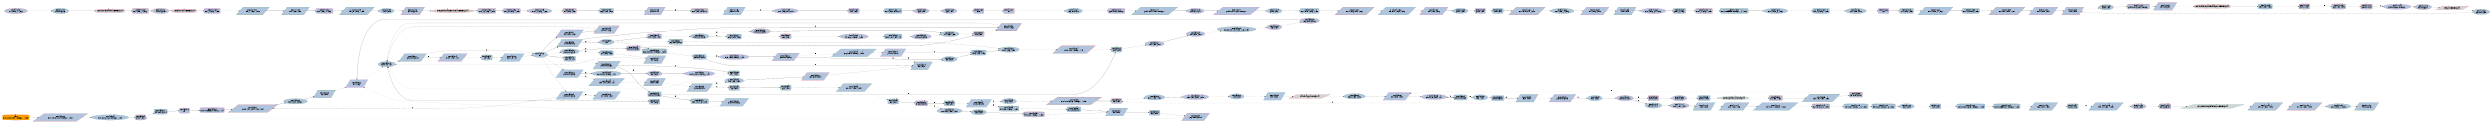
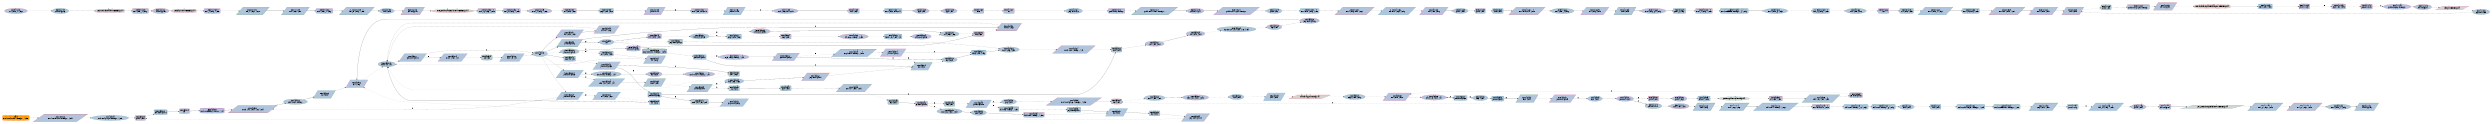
  digraph {
    rankdir=LR
    node [color=darkgreen fillcolor=lightsteelblue shape=cylinder style=filled]
    edge [color="#000000" style=dashed]
    n1 [color=red fillcolor=orange label="start\nmovl $0x4001d0<UINT32>, %ebx"]
    n2 [color=red label="0x0045d005\nmovl $0x401000<UINT32>, %edi" shape=parallelogram]
    n3 [color=teal label="0x0045d00a\nmovl $0x437060<UINT32>, %esi" shape=ellipse]
    n4 [color=red label="0x0045d00f\npushl %ebx"]
    n5 [color=teal label="0x0045d010\ncall 0x0045d01f"]
    n6 [color=deeppink label="0x0045d01f\ncld "]
    n7 [color=deeppink label="0x0045d020\nmovb $0xffffff80<UINT8>, %dl"]
    n8 [color=red label="0x0045d022\nmovsb %ds:(%esi), %es:(%edi)" shape=parallelogram]
    n9 [label="0x0045d023\npushl $0x2<UINT8>" shape=ellipse]
    n10 [label="0x0045d025\npopl %ebx" shape=parallelogram]
    n11 [color=deeppink label="0x0045d026\ncall (%esp)" shape=parallelogram]
    n12 [label="0x0045d015\naddb %dl, %dl" shape=ellipse]
    n13 [label="0x0045d017\njne 0x0045d01e" shape=parallelogram]
    n14 [color=deeppink label="0x0045d019\nmovb (%esi), %dl" shape=parallelogram]
    n15 [label="0x0045d01e\nret" shape=ellipse]
    n16 [label="0x0045d01b\nincl %esi"]
    n17 [color=teal label="0x0045d029\njae 0x0045d022" shape=parallelogram]
    n18 [label="0x0045d030\njae 0x0045d04a" shape=ellipse]
    n19 [color=teal label="0x0045d037\njae 0x0045d05a" shape=parallelogram]
    n20 [label="0x0045d041\nadcb %al, %al"]
    n21 [color=deeppink label="0x0045d097\nadcl %ecx, %ecx" shape=parallelogram]
    n22 [label="0x0045d09d\njb 0x0045d093" shape=parallelogram]
    n23 [color=teal label="0x0045d01c\nadcb %dl, %dl" shape=parallelogram]
    n24 [color=teal label="0x0045d02b\nxorl %ecx, %ecx" shape=parallelogram]
    n25 [color=teal label="0x0045d032\nxorl %eax, %eax"]
    n26 [color=deeppink label="0x0045d04a\ncall 0x0045d092"]
    n27 [color=teal label="0x0045d05a\nlodsb %ds:(%esi), %al" shape=parallelogram]
    n28 [label="0x0045d039\nmovb $0x2<UINT8>, %bl" shape=ellipse]
    n29 [label="0x0045d043\njae 0x0045d03e" shape=parallelogram]
    n30 [color=red label="0x0045d099\ncall 0x4(%esp)" shape=parallelogram]
    n31 [color=red label="0x0045d093\ncall 0x4(%esp)" shape=parallelogram]
    n32 [color=teal label="0x0045d09f\nret" shape=ellipse]
    n33 [color=teal label="0x0045d02d\ncall (%esp)"]
    n34 [label="0x0045d034\ncall (%esp)" shape=parallelogram]
    n35 [color=red label="0x0045d092\nincl %ecx"]
    n36 [label="0x0045d05b\nstosb %eax" shape=parallelogram]
    n37 [color=deeppink label="0x0045d03b\nincl %ecx" shape=ellipse]
    n38 [label="0x0045d05d\nje 0x0045d0a0" shape=parallelogram]
    n39 [color=teal label="0x0045d05f\nadcl %ecx, %ecx" shape=ellipse]
    n40 [label="0x0045d0a0\npopl %edi"]
    n41 [color=red label="0x0045d061\njmp 0x0045d07f" shape=parallelogram]
    n42 [label="0x0045d0a1\npopl %ebx"]
    n43 [label="0x0045d07f\nincl %ecx" shape=parallelogram]
    n44 [color=teal label="0x0045d080\nincl %ecx" shape=ellipse]
    n45 [color=teal label="0x0045d081\nxchgl %eax, %ebp"]
    n46 [label="0x0045d082\nmovl %ebp, %eax" shape=ellipse]
    n47 [color=red label="0x0045d084\nmovb $0x1<UINT8>, %bl" shape=parallelogram]
    n48 [label="0x0045d086\npushl %esi"]
    n49 [color=deeppink label="0x0045d087\nmovl %edi, %esi" shape=ellipse]
    n50 [color=deeppink label="0x0045d089\nsubl %eax, %esi" shape=ellipse]
    n51 [label="0x0045d08b\nrepz movsb %ds:(%esi), %es:(%edi)" shape=ellipse]
    n52 [color=red label="0x0045d08d\npopl %esi" shape=ellipse]
    n53 [color=red label="0x0045d08e\njmp 0x0045d026" shape=ellipse]
    n54 [color=deeppink label="0x0045d03c\nmovb $0x10<UINT8>, %al" shape=ellipse]
    n55 [label="0x0045d03e\ncall (%esp)"]
    n56 [color=teal label="0x0045d045\njne 0x0045d086"]
    n57 [label="0x0045d047\nstosb %al, %es:(%edi)"]
    n58 [color=teal label="0x0045d048\njmp 0x0045d026" shape=parallelogram]
    n59 [color=deeppink label="0x0045d04f\nsubl %ebx, %ecx"]
    n60 [label="0x0045d058\njmp 0x0045d082"]
    n61 [label="0x0045d06e\ncmpl $0x7d00<UINT32>, %eax"]
    n62 [label="0x0045d051\njne 0x0045d063" shape=ellipse]
    n63 [color=teal label="0x0045d073\njae 0x0045d07f"]
    n64 [color=red label="0x0045d053\ncall 0x0045d090" shape=ellipse]
    n65 [color=teal label="0x0045d063\nxchgl %eax, %ecx"]
    n66 [label="0x0045d090\nxorl %ecx, %ecx" shape=ellipse]
    n67 [color=red label="0x0045d064\ndecl %eax"]
    n68 [color=red label="0x0045d065\nshll $0x8<UINT8>, %eax" shape=ellipse]
    n69 [color=teal label="0x0045d068\nlodsb %ds:(%esi), %al"]
    n70 [color=deeppink label="0x0045d069\ncall 0x0045d090" shape=ellipse]
    n71 [color=deeppink label="0x0045d075\ncmpb $0x5<UINT8>, %ah" shape=ellipse]
    n72 [color=deeppink label="0x0045d078\njae 0x0045d080" shape=parallelogram]
    n73 [color=teal label="0x0045d07a\ncmpl $0x7f<UINT8>, %eax" shape=parallelogram]
    n74 [color=deeppink label="0x0045d07d\nja 0x0045d081" shape=parallelogram]
    n75 [label="0x0045d0a2\nmovzwl (%ebx), %edi" shape=parallelogram]
    n76 [label="0x0045d0a5\ndecl %edi"]
    n77 [color=deeppink label="0x0045d0a6\nje 0x0045d0b0"]
    n78 [label="0x0045d0a8\ndecl %edi"]
    n79 [label="0x0045d0b0\nmovl 0x2(%ebx), %edi" shape=ellipse]
    n80 [color=teal label="0x0045d0a9\nje 0x0045d0be" shape=parallelogram]
    n81 [label="0x0045d0b3\npushl %edi" shape=ellipse]
    n82 [label="0x0045d0ab\nshll $0xc<UINT8>, %edi"]
    n83 [color=teal label="0x0045d0be\npopl %edi" shape=ellipse]
    n84 [color=teal label="0x0045d0ae\njmp 0x0045d0b7"]
    n85 [color=red label="0x0045d0bf\nmovl $0x45d128<UINT32>, %ebx" shape=parallelogram]
    n86 [color=teal label="0x0045d0b7\nincl %ebx" shape=parallelogram]
    n87 [color=teal label="0x0045d0b8\nincl %ebx"]
    n88 [color=red label="0x0045d0b9\njmp 0x0045d00f" shape=parallelogram]
    n89 [color=red label="0x0045d0b4\naddl $0x4<UINT8>, %ebx"]
    n90 [color=red label="0x0045d0c4\nincl %edi"]
    n91 [color=teal label="0x0045d0c5\nmovl (%edi), %esi" shape=ellipse]
    n92 [color=deeppink label="0x0045d0c7\nscasl %es:(%edi), %eax" shape=ellipse]
    n93 [color=teal label="0x0045d0c8\npushl %edi" shape=ellipse]
    n94 [color=teal label="0x0045d0c9\ncall (%ebx)" shape=parallelogram]
    n95 [color=red fillcolor=lightgrey label="LoadLibraryA@kernel32.dll" shape=parallelogram]
    n96 [label="0x0045d0cb\nxchgl %eax, %ebp" shape=ellipse]
    n97 [color=deeppink label="0x0045d0cc\nxorl %eax, %eax" shape=parallelogram]
    n98 [color=deeppink label="0x0045d0ce\nscasb %es:(%edi), %al" shape=ellipse]
    n99 [color=teal label="0x0045d0cf\njne 0x0045d0ce"]
    n100 [color=teal label="0x0045d0d1\ndecb (%edi)" shape=ellipse]
    n101 [color=teal label="0x0045d0d3\nje 0x0045d0c4"]
    n102 [label="0x0045d0d5\ndecb (%edi)" shape=parallelogram]
    n103 [color=deeppink label="0x0045d0d7\njne 0x0045d0df" shape=parallelogram]
    n104 [color=teal label="0x0045d0df\ndecb (%edi)" shape=ellipse]
    n105 [color=deeppink label="0x0045d0e1\nje 0x0041137f" shape=ellipse]
    n106 [color=red label="0x0045d0e7\npushl %edi"]
    n107 [label="0x0041137f\ncall 0x411771" shape=ellipse]
    n108 [color=deeppink label="0x0045d0e8\npushl %ebp" shape=ellipse]
    n109 [color=red label="0x00411771\nmovl %edi, %edi" shape=ellipse]
    n110 [color=teal label="0x0045d0e9\ncall 0x4(%ebx)"]
    n111 [color=teal fillcolor=lightgrey label="GetProcAddress@kernel32.dll" shape=ellipse]
    n112 [color=red label="0x0045d0ec\norl %eax, (%esi)"]
    n113 [label="0x0045d0ee\nlodsl %ds:(%esi), %eax" shape=parallelogram]
    n114 [color=red label="0x0045d0ef\njne 0x0045d0cc"]
    n115 [label="0x00411773\npushl %ebp" shape=parallelogram]
    n116 [label="0x00411774\nmovl %esp, %ebp" shape=parallelogram]
    n117 [color=teal label="0x00411776\nsubl $0x14<UINT8>, %esp" shape=parallelogram]
    n118 [color=red label="0x00411779\nmovl 0x412040, %eax"]
    n119 [color=teal label="0x0041177e\nandl $0x0<UINT8>, -12(%ebp)"]
    n120 [label="0x00411782\nandl $0x0<UINT8>, -8(%ebp)"]
    n121 [color=teal label="0x00411786\npushl %esi" shape=ellipse]
    n122 [color=teal label="0x00411787\npushl %edi"]
    n123 [color=teal label="0x00411788\nmovl $0xbb40e64e<UINT32>, %edi"]
    n124 [label="0x0041178d\nmovl $0xffff0000<UINT32>, %esi"]
    n125 [label="0x00411792\ncmpl %edi, %eax" shape=parallelogram]
    n126 [label="0x00411794\nje 0x4117a3"]
    n127 [color=teal label="0x004117a3\nleal -12(%ebp), %eax" shape=parallelogram]
    n128 [color=red label="0x004117a6\npushl %eax" shape=ellipse]
    n129 [color=red label="0x004117a7\ncall 0x4351e4"]
    n130 [color=teal fillcolor=lightgrey label="GetSystemTimeAsFileTime@KERNEL32.dll" shape=parallelogram]
    n131 [label="0x004117ad\nmovl -8(%ebp), %eax" shape=parallelogram]
    n132 [color=red label="0x004117b0\nxorl -12(%ebp), %eax" shape=parallelogram]
    n133 [label="0x004117b3\nmovl %eax, -4(%ebp)" shape=ellipse]
    n134 [label="0x004117b6\ncall 0x4351ec" shape=parallelogram]
    n135 [color=red label="0x004117bc\nxorl %eax, -4(%ebp)" shape=ellipse]
    n136 [label="0x004117bf\ncall 0x4351e8" shape=ellipse]
    n137 [color=deeppink fillcolor=lightgrey label="GetCurrentThreadId@KERNEL32.dll"]
    n138 [color=red label="0x004117c5\nxorl %eax, -4(%ebp)"]
    n139 [color=red label="0x004117c8\ncall 0x4351e0" shape=ellipse]
    n140 [color=deeppink fillcolor=lightgrey label="GetTickCount@KERNEL32.dll"]
    n141 [color=deeppink label="0x004117ce\nxorl -4(%ebp), %eax"]
    n142 [label="0x004117d1\nleal -4(%ebp), %ecx" shape=parallelogram]
    n143 [label="0x004117d4\nxorl %ecx, %eax" shape=parallelogram]
    n144 [color=deeppink label="0x004117d6\nmovl %eax, -4(%ebp)"]
    n145 [label="0x004117d9\nleal -20(%ebp), %eax" shape=parallelogram]
    n146 [color=teal label="0x004117dc\npushl %eax" shape=ellipse]
    n147 [color=red label="0x004117dd\ncall 0x4351f0" shape=parallelogram]
    n148 [color=red fillcolor=lightgrey label="QueryPerformanceCounter@KERNEL32.dll" shape=ellipse]
    n149 [color=red label="0x004117e3\nmovl -16(%ebp), %eax"]
    n150 [color=deeppink label="0x004117e6\nxorl -20(%ebp), %eax"]
    n151 [color=red label="0x004117e9\nmovl -4(%ebp), %ecx" shape=ellipse]
    n152 [color=red label="0x004117ec\nxorl %eax, %ecx"]
    n153 [label="0x004117ee\ncmpl %edi, %ecx"]
    n154 [color=deeppink label="0x004117f0\nje 0x4117fa" shape=parallelogram]
    n155 [color=red label="0x004117f2\ntestl %esi, 0x412040"]
    n156 [color=teal label="0x004117f8\njne 0x4117ff" shape=parallelogram]
    n157 [color=deeppink label="0x004117ff\nmovl %ecx, 0x412040" shape=ellipse]
    n158 [color=deeppink label="0x00411805\nnotl %ecx"]
    n159 [color=teal label="0x00411807\nmovl %ecx, 0x412044"]
    n160 [color=red label="0x0041180d\npopl %edi" shape=ellipse]
    n161 [color=deeppink label="0x0041180e\npopl %esi" shape=ellipse]
    n162 [color=deeppink label="0x0041180f\nleave "]
    n163 [color=red label="0x00411810\nret"]
    n164 [color=teal label="0x00411384\njmp 0x411212" shape=ellipse]
    n165 [color=deeppink label="0x00411212\npushl $0xc<UINT8>"]
    n166 [label="0x00411214\npushl $0x411be0<UINT32>" shape=parallelogram]
    n167 [color=deeppink label="0x00411219\ncall 0x411844" shape=ellipse]
    n168 [color=deeppink label="0x00411844\npushl $0x4118a2<UINT32>" shape=parallelogram]
    n169 [color=teal label="0x00411849\npushl %fs:0" shape=ellipse]
    n170 [color=teal label="0x00411850\nmovl 0x10(%esp), %eax"]
    n171 [color=red label="0x00411854\nmovl %ebp, 0x10(%esp)" shape=parallelogram]
    n172 [color=teal label="0x00411858\nleal 0x10(%esp), %ebp" shape=parallelogram]
    n173 [color=deeppink label="0x0041185c\nsubl %eax, %esp" shape=parallelogram]
    n174 [color=teal label="0x0041185e\npushl %ebx" shape=ellipse]
    n175 [color=deeppink label="0x0041185f\npushl %esi"]
    n176 [color=teal label="0x00411860\npushl %edi"]
    n177 [color=red label="0x00411861\nmovl 0x412040, %eax" shape=parallelogram]
    n178 [label="0x00411866\nxorl %eax, -4(%ebp)" shape=ellipse]
    n179 [color=deeppink label="0x00411869\nxorl %ebp, %eax" shape=parallelogram]
    n180 [label="0x0041186b\npushl %eax" shape=parallelogram]
    n181 [color=deeppink label="0x0041186c\nmovl %esp, -24(%ebp)" shape=ellipse]
    n182 [label="0x0041186f\npushl -8(%ebp)"]
    n183 [color=red label="0x00411872\nmovl -4(%ebp), %eax"]
    n184 [label="0x00411875\nmovl $0xfffffffe<UINT32>, -4(%ebp)"]
    n185 [color=teal label="0x0041187c\nmovl %eax, -8(%ebp)" shape=ellipse]
    n186 [color=teal label="0x0041187f\nleal -16(%ebp), %eax"]
    n187 [label="0x00411882\nmovl %eax, %fs:0" shape=ellipse]
    n188 [color=deeppink label="0x00411888\nret"]
    n189 [label="0x0041121e\nxorl %ebx, %ebx"]
    n190 [color=teal label="0x00411220\nmovl %ebx, -4(%ebp)" shape=parallelogram]
    n191 [label="0x00411223\nmovl %fs:0x18, %eax"]
    n192 [color=red label="0x00411229\nmovl 0x4(%eax), %esi" shape=parallelogram]
    n193 [color=deeppink label="0x0041122c\nmovl %ebx, %edi" shape=parallelogram]
    n194 [color=red label="0x0041122e\npushl %ebx" shape=parallelogram]
-   n195 [label="0x0041122f\npushl %esi" shape=ellipse]
+   n195 [label="0x0041122f\npushl %esi"]
    n196 [color=red label="0x00411230\npushl $0x4348bc<UINT32>"]
    n197 [color=red label="0x00411235\ncall 0x4351fc" shape=parallelogram]
    n198 [color=red fillcolor=lightgrey label="InterlockedCompareExchange@KERNEL32.dll"]
    n199 [color=teal label="0x0041123b\ntestl %eax, %eax"]
    n200 [color=red label="0x0041123d\nje 0x411257"]
    n201 [color=red label="0x0041123f\ncmpl %esi, %eax"]
    n202 [color=red label="0x00411241\njne 0x41124a"]
    n203 [color=deeppink label="0x0041124a\npushl $0x3e8<UINT32>" shape=ellipse]
    n204 [color=red label="0x0041124f\ncall 0x435204" shape=ellipse]
    n205 [color=deeppink fillcolor=lightgrey label="Sleep@KERNEL32.dll" shape=parallelogram]
    n206 [label="0x00411255\njmp 0x41122e" shape=ellipse]
    n1 -> n2
    n2 -> n3 [style=dotted]
    n3 -> n4
    n4 -> n5
    n5 -> n6 [style=solid]
    n6 -> n7 [style=solid]
    n7 -> n8 [style=solid]
    n8 -> n9 [style=solid]
    n9 -> n10 [style=solid]
    n10 -> n11
    n11 -> n12 [style=dotted]
    n12 -> n13
    n13 -> n14 [label=F style=solid]
    n13 -> n15 [label=T]
    n14 -> n16
    n15 -> n17
    n15 -> n18 [style=dotted]
    n15 -> n19
    n15 -> n20 [style=solid]
    n15 -> n21 [style=solid]
    n15 -> n22 [style=solid]
    n16 -> n23 [style=solid]
    n17 -> n8 [label=T]
    n17 -> n24 [label=F]
    n18 -> n25 [label=F style=dotted]
    n18 -> n26 [label=T style=solid]
    n19 -> n27 [label=T]
    n19 -> n28 [label=F style=solid]
    n20 -> n29 [style=dotted]
    n21 -> n30 [style=solid]
    n22 -> n31 [label=T style=solid]
    n22 -> n32 [label=F style=solid]
    n23 -> n15
    n24 -> n33 [style=dotted]
    n25 -> n34
    n26 -> n35 [style=solid]
    n27 -> n36
    n28 -> n37 [style=solid]
    n29 -> n55 [label=T style=solid]
    n29 -> n56 [label=F style=solid]
    n30 -> n12
    n31 -> n12
    n32 -> n59 [style=solid]
    n32 -> n60 [style=dotted]
    n32 -> n61
    n33 -> n12 [style=solid]
    n34 -> n12
    n35 -> n31 [style=dotted]
    n36 -> n38 [style=dotted]
    n37 -> n54 [style=solid]
    n38 -> n39 [label=F style=dotted]
    n38 -> n40 [label=T]
    n39 -> n41 [style=solid]
    n40 -> n42 [style=solid]
    n41 -> n43
    n42 -> n75
    n43 -> n44 [style=dotted]
    n44 -> n45 [style=solid]
    n45 -> n46 [style=solid]
    n46 -> n47
    n47 -> n48
    n48 -> n49
    n49 -> n50 [style=solid]
    n50 -> n51 [style=dotted]
    n51 -> n52 [style=dotted]
    n52 -> n53
    n53 -> n11 [style=solid]
    n54 -> n55 [style=dotted]
    n55 -> n12 [style=dotted]
    n56 -> n48 [label=T style=solid]
    n56 -> n57 [label=F style=solid]
    n57 -> n58 [style=solid]
    n58 -> n11 [style=dotted]
    n59 -> n62
    n60 -> n46
    n61 -> n63
    n62 -> n64 [label=F style=dotted]
    n62 -> n65 [label=T style=solid]
    n63 -> n43 [label=T style=solid]
    n63 -> n71 [label=F style=dotted]
    n64 -> n66 [style=solid]
    n65 -> n67 [style=dotted]
    n66 -> n35
    n67 -> n68
    n68 -> n69 [style=dotted]
    n69 -> n70 [style=dotted]
    n70 -> n66 [style=dotted]
    n71 -> n72 [style=solid]
    n72 -> n44 [label=T style=solid]
    n72 -> n73 [label=F style=dotted]
    n73 -> n74
    n74 -> n43 [label=F style=dotted]
    n74 -> n45 [label=T style=solid]
    n75 -> n76 [style=dotted]
    n76 -> n77 [style=solid]
    n77 -> n78 [label=F style=solid]
    n77 -> n79 [label=T]
    n78 -> n80 [style=dotted]
    n79 -> n81 [style=solid]
    n80 -> n82 [label=F style=dotted]
    n80 -> n83 [label=T]
    n81 -> n89 [style=solid]
    n82 -> n84
    n83 -> n85
    n84 -> n86 [style=solid]
    n85 -> n90 [style=solid]
    n86 -> n87 [style=solid]
    n87 -> n88
    n88 -> n4 [style=dotted]
    n89 -> n86
    n90 -> n91 [style=dotted]
    n91 -> n92 [style=solid]
    n92 -> n93 [style=dotted]
    n93 -> n94 [style=dotted]
    n94 -> n95 [style=dotted]
    n95 -> n96 [style=dotted]
    n96 -> n97
    n97 -> n98
    n98 -> n99 [style=solid]
    n99 -> n98 [label=T style=solid]
    n99 -> n100 [label=F style=dotted]
    n100 -> n101 [style=solid]
    n101 -> n90 [label=T style=dotted]
    n101 -> n102 [label=F style=solid]
    n102 -> n103 [style=dotted]
    n103 -> n104 [label=T]
    n104 -> n105
    n105 -> n106 [label=F]
    n105 -> n107 [label=T style=solid]
    n106 -> n108
    n107 -> n109
    n108 -> n110
    n109 -> n115
    n110 -> n111
    n111 -> n112 [style=dotted]
    n112 -> n113 [style=solid]
    n113 -> n114
    n114 -> n97 [label=T style=dotted]
    n115 -> n116 [style=dotted]
    n116 -> n117 [style=solid]
    n117 -> n118
    n118 -> n119
    n119 -> n120
    n120 -> n121 [style=solid]
    n121 -> n122 [style=dotted]
    n122 -> n123 [style=dotted]
    n123 -> n124 [style=solid]
    n124 -> n125 [style=dotted]
    n125 -> n126 [style=dotted]
    n126 -> n127 [label=T style=dotted]
    n127 -> n128 [style=dotted]
    n128 -> n129
    n129 -> n130 [style=solid]
    n130 -> n131 [style=dotted]
    n131 -> n132 [style=dotted]
    n132 -> n133
    n133 -> n134 [style=solid]
    n135 -> n136 [style=dotted]
    n136 -> n137
    n137 -> n138
    n138 -> n139
    n139 -> n140 [style=solid]
    n140 -> n141
    n141 -> n142 [style=dotted]
    n142 -> n143 [style=solid]
    n143 -> n144 [style=solid]
    n144 -> n145
    n145 -> n146
    n146 -> n147
    n147 -> n148
    n148 -> n149 [style=solid]
    n149 -> n150 [style=solid]
    n150 -> n151
    n151 -> n152 [style=dotted]
    n152 -> n153 [style=solid]
    n153 -> n154
    n154 -> n155 [label=F style=solid]
    n155 -> n156 [style=dotted]
    n156 -> n157 [label=T]
    n157 -> n158 [style=solid]
    n158 -> n159 [style=dotted]
    n159 -> n160 [style=solid]
    n160 -> n161
    n161 -> n162 [style=dotted]
    n162 -> n163
    n163 -> n164 [style=dotted]
    n164 -> n165 [style=dotted]
    n165 -> n166 [style=dotted]
    n166 -> n167 [style=solid]
    n167 -> n168 [style=solid]
    n168 -> n169
    n169 -> n170
    n170 -> n171
    n171 -> n172 [style=dotted]
    n172 -> n173 [style=dotted]
    n173 -> n174 [style=solid]
    n174 -> n175
    n175 -> n176 [style=dotted]
    n176 -> n177 [style=solid]
    n177 -> n178 [style=dotted]
    n178 -> n179
    n179 -> n180 [style=dotted]
    n180 -> n181 [style=solid]
    n181 -> n182 [style=solid]
    n182 -> n183
    n183 -> n184 [style=dotted]
    n184 -> n185 [style=solid]
    n185 -> n186 [style=dotted]
    n186 -> n187 [style=dotted]
    n187 -> n188 [style=dotted]
    n188 -> n189 [style=solid]
    n189 -> n190
    n190 -> n191 [style=solid]
    n191 -> n192
    n192 -> n193 [style=solid]
    n193 -> n194
    n194 -> n195 [style=dotted]
    n195 -> n196
    n196 -> n197
    n197 -> n198 [style=dotted]
    n198 -> n199 [style=solid]
    n199 -> n200
    n200 -> n201 [label=F]
    n201 -> n202 [style=dotted]
    n202 -> n203 [label=T]
    n203 -> n204
    n204 -> n205
    n205 -> n206 [style=dotted]
    n206 -> n194
  }
